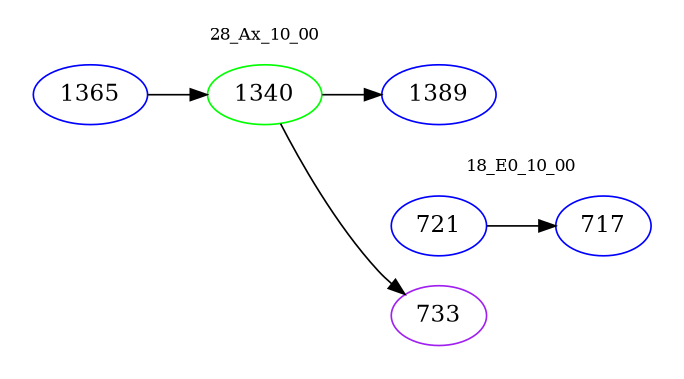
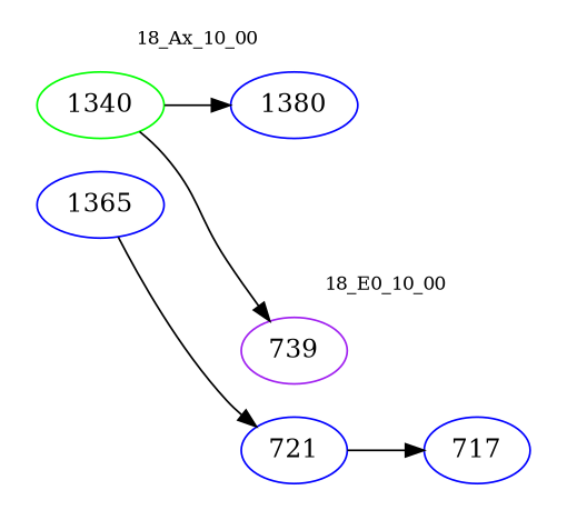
  digraph {
    rankdir=LR
    node [color=blue]
    edge [color=black]
    n1 [label=1365]
    n2 [color=green label=1340]
-   n3 [label=1389]
+   n3 [label=1380]
    n4 [label=721]
    n5 [label=717]
-   n6 [color=purple label=733]
+   n6 [color=purple label=739]
    subgraph cluster_1 {
      color=white
      fontsize=10
-     label="28_Ax_10_00"
+     label="18_Ax_10_00"
      n1
      n2
      n3
    }
    subgraph cluster_2 {
      color=white
      fontsize=10
      label="18_E0_10_00"
      n4
      n5
      n6
    }
-   n1 -> n2
+   n1 -> n4
    n2 -> n3
    n2 -> n6
    n4 -> n5
  }
